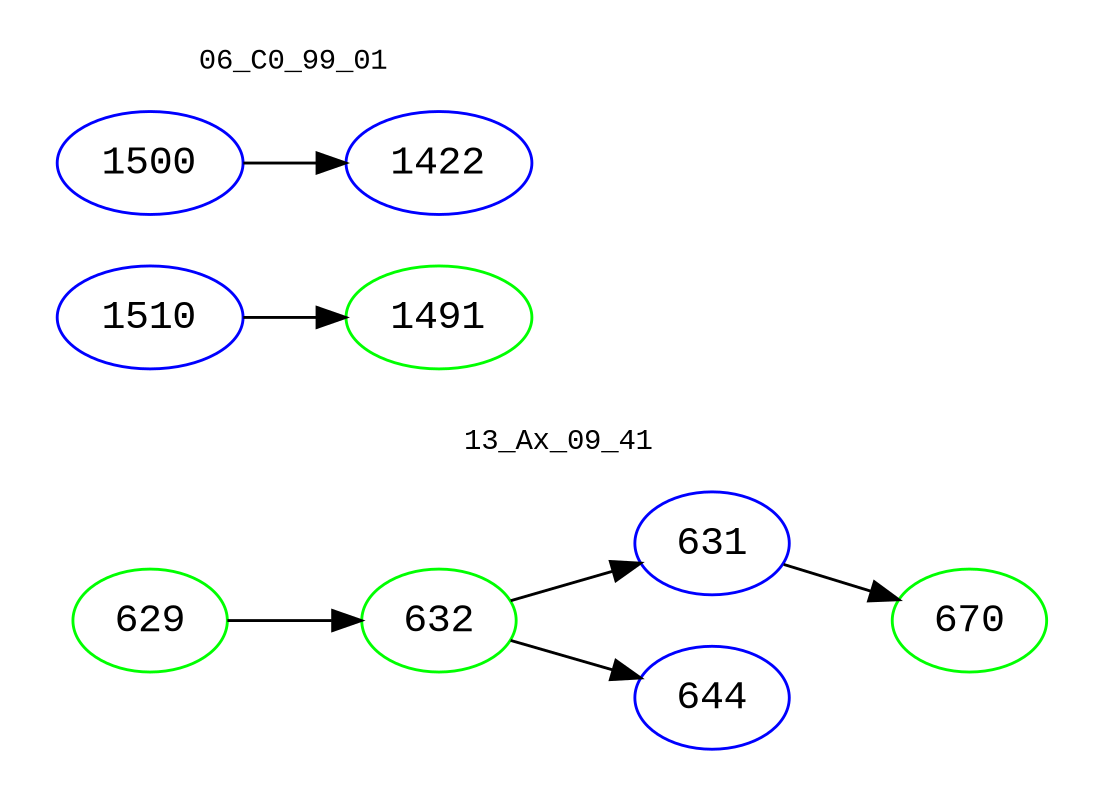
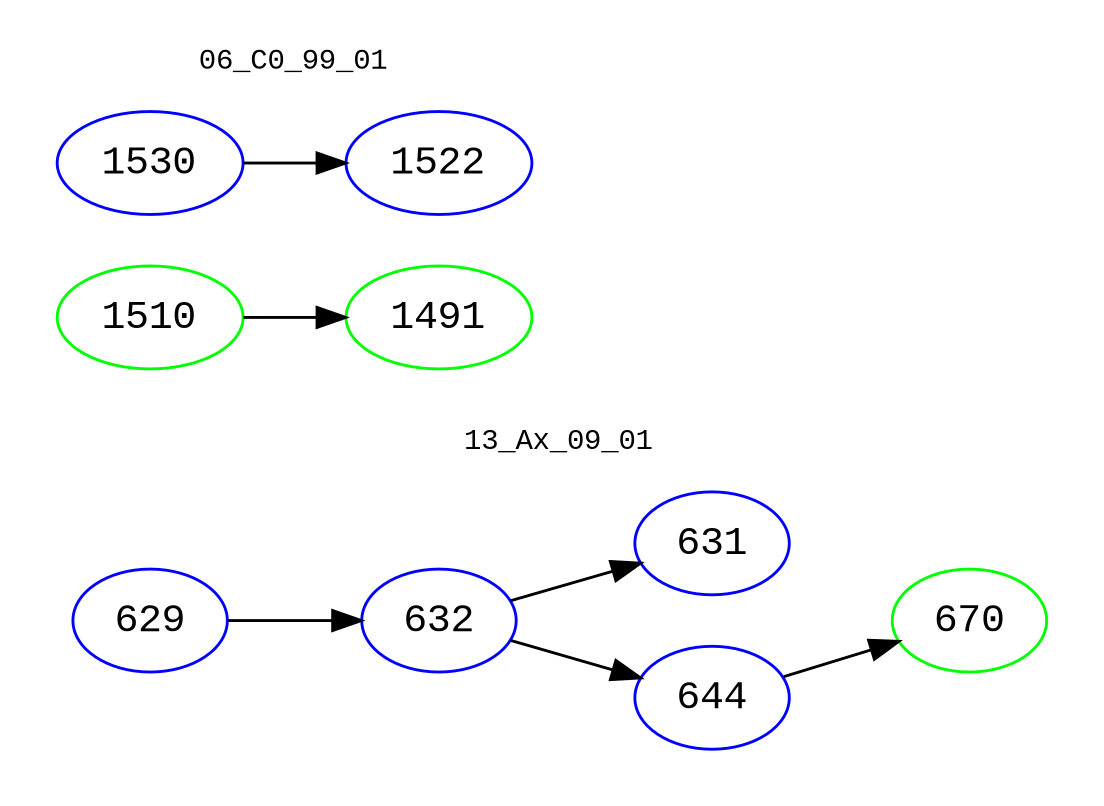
  digraph {
    fontname="Liberation Mono"
    rankdir=LR
    node [color=blue fontname="Liberation Mono"]
    edge [color=black fontname="Liberation Mono"]
-   n1 [color=green label=632]
-   n2 [color=green label=629]
+   n1 [label=632]
+   n2 [label=629]
    n3 [label=644]
    n4 [label=631]
    n5 [color=green label=670]
-   n6 [label=1500]
-   n7 [label=1510]
-   n8 [label=1422]
+   n6 [label=1530]
+   n7 [color=green label=1510]
+   n8 [label=1522]
    n9 [color=green label=1491]
    subgraph cluster_1 {
      color=white
      fontsize=10
-     label="13_Ax_09_41"
+     label="13_Ax_09_01"
      n1
      n2
      n3
      n4
      n5
    }
    subgraph cluster_2 {
      color=white
      fontsize=10
      label="06_C0_99_01"
      n6
      n7
      n8
      n9
    }
    n1 -> n3
    n1 -> n4
    n2 -> n1
-   n4 -> n5
+   n3 -> n5
    n6 -> n8
    n7 -> n9
  }
